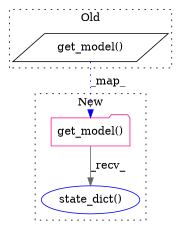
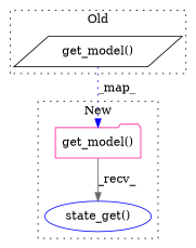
  digraph {
    node [a=75 l=16 s=4902]
    n1 [label="get_model()" shape=folder color=deeppink]
-   n2 [l=29 label="state_dict()" shape=ellipse color=blue]
+   n2 [l=29 label="state_get()" shape=ellipse color=blue]
    n3 [label="get_model()" shape=parallelogram color=black]
    subgraph cluster_1 {
      label=New
      style=dotted
      n1
      n2
    }
    subgraph cluster_2 {
      label=Old
      style=dotted
      n3
    }
    n1 -> n2 [label=_recv_ color=gray40 style=solid]
    n3 -> n1 [label=_map_ color=blue style=dotted]
  }
